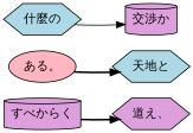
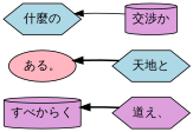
  digraph {
    rankdir=LR
    node [fillcolor=plum shape=hexagon style=filled]
    edge [style=bold]
    n1 [label="すべからく" shape=cylinder]
    n2 [label="道え、"]
    n3 [fillcolor=lightpink label="ある。" shape=ellipse]
    n4 [fillcolor=lightblue label="天地と"]
    n5 [fillcolor=lightblue label="什麼の"]
    n6 [label="交渉か" shape=cylinder]
-   n1 -> n2
-   n3 -> n4
-   n5 -> n6 [style=solid]
+   n2 -> n1
+   n4 -> n3
+   n6 -> n5 [style=solid]
  }
